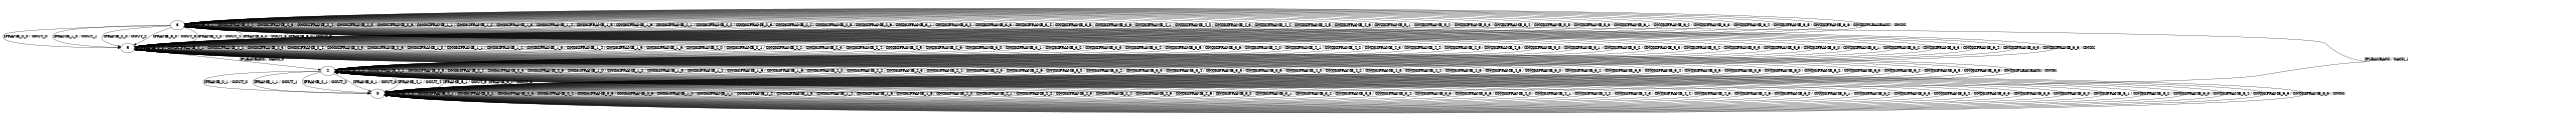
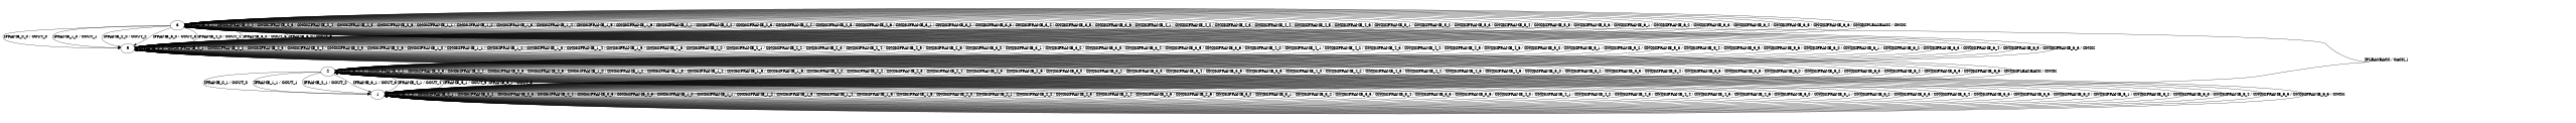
  digraph {
    3
    n2 [label=5]
    2
-   1 [label=8]
+   1
    3 -> 3 [label="IFRAME_0_1 / ONOK"]
    3 -> 3 [label="IFRAME_0_2 / ONOK"]
    3 -> 3 [label="IFRAME_0_3 / ONOK"]
    3 -> 3 [label="IFRAME_0_4 / ONOK"]
    3 -> 3 [label="IFRAME_0_5 / ONOK"]
    3 -> 3 [label="IFRAME_0_6 / ONOK"]
    3 -> 3 [label="IFRAME_1_1 / ONOK"]
    3 -> 3 [label="IFRAME_1_2 / ONOK"]
    3 -> 3 [label="IFRAME_1_3 / ONOK"]
    3 -> 3 [label="IFRAME_1_4 / ONOK"]
    3 -> 3 [label="IFRAME_1_5 / ONOK"]
    3 -> 3 [label="IFRAME_1_6 / ONOK"]
    3 -> 3 [label="IFRAME_2_1 / ONOK"]
    3 -> 3 [label="IFRAME_2_2 / ONOK"]
    3 -> 3 [label="IFRAME_2_3 / ONOK"]
    3 -> 3 [label="IFRAME_2_4 / ONOK"]
    3 -> 3 [label="IFRAME_2_5 / ONOK"]
    3 -> 3 [label="IFRAME_2_6 / ONOK"]
    3 -> 3 [label="IFRAME_3_1 / ONOK"]
    3 -> 3 [label="IFRAME_3_2 / ONOK"]
    3 -> 3 [label="IFRAME_3_3 / ONOK"]
    3 -> 3 [label="IFRAME_3_4 / ONOK"]
    3 -> 3 [label="IFRAME_3_5 / ONOK"]
    3 -> 3 [label="IFRAME_3_6 / ONOK"]
    3 -> 3 [label="IFRAME_4_1 / ONOK"]
    3 -> 3 [label="IFRAME_4_2 / ONOK"]
    3 -> 3 [label="IFRAME_4_3 / ONOK"]
    3 -> 3 [label="IFRAME_4_4 / ONOK"]
    3 -> 3 [label="IFRAME_4_5 / ONOK"]
    3 -> 3 [label="IFRAME_4_6 / ONOK"]
    3 -> 3 [label="IFRAME_5_1 / ONOK"]
    3 -> 3 [label="IFRAME_5_2 / ONOK"]
    3 -> 3 [label="IFRAME_5_3 / ONOK"]
    3 -> 3 [label="IFRAME_5_4 / ONOK"]
    3 -> 3 [label="IFRAME_5_5 / ONOK"]
    3 -> 3 [label="IFRAME_5_6 / ONOK"]
    3 -> 3 [label="IFRAME_6_1 / ONOK"]
    3 -> 3 [label="IFRAME_6_2 / ONOK"]
    3 -> 3 [label="IFRAME_6_3 / ONOK"]
    3 -> 3 [label="IFRAME_6_4 / ONOK"]
    3 -> 3 [label="IFRAME_6_5 / ONOK"]
    3 -> 3 [label="IFRAME_6_6 / ONOK"]
    3 -> 3 [label="IPLEASEACK / ONOK"]
    3 -> n2 [label="IFRAME_0_0 / OOUT_0"]
    3 -> n2 [label="IFRAME_1_0 / OOUT_1"]
    3 -> n2 [label="IFRAME_2_0 / OOUT_2"]
    3 -> n2 [label="IFRAME_3_0 / OOUT_3"]
    3 -> n2 [label="IFRAME_4_0 / OOUT_4"]
    3 -> n2 [label="IFRAME_5_0 / OOUT_5"]
    3 -> n2 [label="IFRAME_6_0 / OOUT_6"]
    n2 -> n2 [label="IFRAME_0_0 / ONOK"]
    n2 -> n2 [label="IFRAME_0_1 / ONOK"]
    n2 -> n2 [label="IFRAME_0_2 / ONOK"]
    n2 -> n2 [label="IFRAME_0_3 / ONOK"]
    n2 -> n2 [label="IFRAME_0_4 / ONOK"]
    n2 -> n2 [label="IFRAME_0_5 / ONOK"]
    n2 -> n2 [label="IFRAME_0_6 / ONOK"]
    n2 -> n2 [label="IFRAME_1_0 / ONOK"]
    n2 -> n2 [label="IFRAME_1_1 / ONOK"]
    n2 -> n2 [label="IFRAME_1_2 / ONOK"]
    n2 -> n2 [label="IFRAME_1_3 / ONOK"]
    n2 -> n2 [label="IFRAME_1_4 / ONOK"]
    n2 -> n2 [label="IFRAME_1_5 / ONOK"]
    n2 -> n2 [label="IFRAME_1_6 / ONOK"]
    n2 -> n2 [label="IFRAME_2_0 / ONOK"]
    n2 -> n2 [label="IFRAME_2_1 / ONOK"]
    n2 -> n2 [label="IFRAME_2_2 / ONOK"]
    n2 -> n2 [label="IFRAME_2_3 / ONOK"]
    n2 -> n2 [label="IFRAME_2_4 / ONOK"]
    n2 -> n2 [label="IFRAME_2_5 / ONOK"]
    n2 -> n2 [label="IFRAME_2_6 / ONOK"]
    n2 -> n2 [label="IFRAME_3_0 / ONOK"]
    n2 -> n2 [label="IFRAME_3_1 / ONOK"]
    n2 -> n2 [label="IFRAME_3_2 / ONOK"]
    n2 -> n2 [label="IFRAME_3_3 / ONOK"]
    n2 -> n2 [label="IFRAME_3_4 / ONOK"]
    n2 -> n2 [label="IFRAME_3_5 / ONOK"]
    n2 -> n2 [label="IFRAME_3_6 / ONOK"]
    n2 -> n2 [label="IFRAME_4_0 / ONOK"]
    n2 -> n2 [label="IFRAME_4_1 / ONOK"]
    n2 -> n2 [label="IFRAME_4_2 / ONOK"]
    n2 -> n2 [label="IFRAME_4_3 / ONOK"]
    n2 -> n2 [label="IFRAME_4_4 / ONOK"]
    n2 -> n2 [label="IFRAME_4_5 / ONOK"]
    n2 -> n2 [label="IFRAME_4_6 / ONOK"]
    n2 -> n2 [label="IFRAME_5_0 / ONOK"]
    n2 -> n2 [label="IFRAME_5_1 / ONOK"]
    n2 -> n2 [label="IFRAME_5_2 / ONOK"]
    n2 -> n2 [label="IFRAME_5_3 / ONOK"]
    n2 -> n2 [label="IFRAME_5_4 / ONOK"]
    n2 -> n2 [label="IFRAME_5_5 / ONOK"]
    n2 -> n2 [label="IFRAME_5_6 / ONOK"]
    n2 -> n2 [label="IFRAME_6_0 / ONOK"]
    n2 -> n2 [label="IFRAME_6_1 / ONOK"]
    n2 -> n2 [label="IFRAME_6_2 / ONOK"]
    n2 -> n2 [label="IFRAME_6_3 / ONOK"]
    n2 -> n2 [label="IFRAME_6_4 / ONOK"]
    n2 -> n2 [label="IFRAME_6_5 / ONOK"]
    n2 -> n2 [label="IFRAME_6_6 / ONOK"]
-   n2 -> 2 [label="IPLEASEACK / OACK_0"]
    2 -> 2 [label="IFRAME_0_0 / ONOK"]
    2 -> 2 [label="IFRAME_0_2 / ONOK"]
    2 -> 2 [label="IFRAME_0_3 / ONOK"]
    2 -> 2 [label="IFRAME_0_4 / ONOK"]
    2 -> 2 [label="IFRAME_0_5 / ONOK"]
    2 -> 2 [label="IFRAME_0_6 / ONOK"]
    2 -> 2 [label="IFRAME_1_0 / ONOK"]
    2 -> 2 [label="IFRAME_1_2 / ONOK"]
    2 -> 2 [label="IFRAME_1_3 / ONOK"]
    2 -> 2 [label="IFRAME_1_4 / ONOK"]
    2 -> 2 [label="IFRAME_1_5 / ONOK"]
    2 -> 2 [label="IFRAME_1_6 / ONOK"]
    2 -> 2 [label="IFRAME_2_0 / ONOK"]
    2 -> 2 [label="IFRAME_2_2 / ONOK"]
    2 -> 2 [label="IFRAME_2_3 / ONOK"]
    2 -> 2 [label="IFRAME_2_4 / ONOK"]
    2 -> 2 [label="IFRAME_2_5 / ONOK"]
    2 -> 2 [label="IFRAME_2_6 / ONOK"]
    2 -> 2 [label="IFRAME_3_0 / ONOK"]
    2 -> 2 [label="IFRAME_3_2 / ONOK"]
    2 -> 2 [label="IFRAME_3_3 / ONOK"]
    2 -> 2 [label="IFRAME_3_4 / ONOK"]
    2 -> 2 [label="IFRAME_3_5 / ONOK"]
    2 -> 2 [label="IFRAME_3_6 / ONOK"]
    2 -> 2 [label="IFRAME_4_0 / ONOK"]
    2 -> 2 [label="IFRAME_4_2 / ONOK"]
    2 -> 2 [label="IFRAME_4_3 / ONOK"]
    2 -> 2 [label="IFRAME_4_4 / ONOK"]
    2 -> 2 [label="IFRAME_4_5 / ONOK"]
    2 -> 2 [label="IFRAME_4_6 / ONOK"]
    2 -> 2 [label="IFRAME_5_0 / ONOK"]
    2 -> 2 [label="IFRAME_5_2 / ONOK"]
    2 -> 2 [label="IFRAME_5_3 / ONOK"]
    2 -> 2 [label="IFRAME_5_4 / ONOK"]
    2 -> 2 [label="IFRAME_5_5 / ONOK"]
    2 -> 2 [label="IFRAME_5_6 / ONOK"]
    2 -> 2 [label="IFRAME_6_0 / ONOK"]
    2 -> 2 [label="IFRAME_6_2 / ONOK"]
    2 -> 2 [label="IFRAME_6_3 / ONOK"]
    2 -> 2 [label="IFRAME_6_4 / ONOK"]
    2 -> 2 [label="IFRAME_6_5 / ONOK"]
    2 -> 2 [label="IFRAME_6_6 / ONOK"]
    2 -> 2 [label="IPLEASEACK / ONOK"]
    2 -> 1 [label="IFRAME_0_1 / OOUT_0"]
    2 -> 1 [label="IFRAME_1_1 / OOUT_1"]
    2 -> 1 [label="IFRAME_2_1 / OOUT_2"]
    2 -> 1 [label="IFRAME_3_1 / OOUT_3"]
    2 -> 1 [label="IFRAME_4_1 / OOUT_4"]
    2 -> 1 [label="IFRAME_5_1 / OOUT_5"]
    2 -> 1 [label="IFRAME_6_1 / OOUT_6"]
    1 -> 3 [label="IPLEASEACK / OACK_1"]
    1 -> 1 [label="IFRAME_0_0 / ONOK"]
    1 -> 1 [label="IFRAME_0_1 / ONOK"]
    1 -> 1 [label="IFRAME_0_2 / ONOK"]
    1 -> 1 [label="IFRAME_0_3 / ONOK"]
    1 -> 1 [label="IFRAME_0_4 / ONOK"]
    1 -> 1 [label="IFRAME_0_5 / ONOK"]
    1 -> 1 [label="IFRAME_0_6 / ONOK"]
    1 -> 1 [label="IFRAME_1_0 / ONOK"]
    1 -> 1 [label="IFRAME_1_1 / ONOK"]
    1 -> 1 [label="IFRAME_1_2 / ONOK"]
    1 -> 1 [label="IFRAME_1_3 / ONOK"]
    1 -> 1 [label="IFRAME_1_4 / ONOK"]
    1 -> 1 [label="IFRAME_1_5 / ONOK"]
    1 -> 1 [label="IFRAME_1_6 / ONOK"]
    1 -> 1 [label="IFRAME_2_0 / ONOK"]
    1 -> 1 [label="IFRAME_2_1 / ONOK"]
    1 -> 1 [label="IFRAME_2_2 / ONOK"]
    1 -> 1 [label="IFRAME_2_3 / ONOK"]
    1 -> 1 [label="IFRAME_2_4 / ONOK"]
    1 -> 1 [label="IFRAME_2_5 / ONOK"]
    1 -> 1 [label="IFRAME_2_6 / ONOK"]
    1 -> 1 [label="IFRAME_3_0 / ONOK"]
    1 -> 1 [label="IFRAME_3_1 / ONOK"]
    1 -> 1 [label="IFRAME_3_2 / ONOK"]
    1 -> 1 [label="IFRAME_3_3 / ONOK"]
    1 -> 1 [label="IFRAME_3_4 / ONOK"]
    1 -> 1 [label="IFRAME_3_5 / ONOK"]
    1 -> 1 [label="IFRAME_3_6 / ONOK"]
    1 -> 1 [label="IFRAME_4_0 / ONOK"]
    1 -> 1 [label="IFRAME_4_1 / ONOK"]
    1 -> 1 [label="IFRAME_4_2 / ONOK"]
    1 -> 1 [label="IFRAME_4_3 / ONOK"]
    1 -> 1 [label="IFRAME_4_4 / ONOK"]
    1 -> 1 [label="IFRAME_4_5 / ONOK"]
    1 -> 1 [label="IFRAME_4_6 / ONOK"]
    1 -> 1 [label="IFRAME_5_0 / ONOK"]
    1 -> 1 [label="IFRAME_5_1 / ONOK"]
    1 -> 1 [label="IFRAME_5_2 / ONOK"]
    1 -> 1 [label="IFRAME_5_3 / ONOK"]
    1 -> 1 [label="IFRAME_5_4 / ONOK"]
    1 -> 1 [label="IFRAME_5_5 / ONOK"]
    1 -> 1 [label="IFRAME_5_6 / ONOK"]
    1 -> 1 [label="IFRAME_6_0 / ONOK"]
    1 -> 1 [label="IFRAME_6_1 / ONOK"]
    1 -> 1 [label="IFRAME_6_2 / ONOK"]
    1 -> 1 [label="IFRAME_6_3 / ONOK"]
    1 -> 1 [label="IFRAME_6_4 / ONOK"]
    1 -> 1 [label="IFRAME_6_5 / ONOK"]
    1 -> 1 [label="IFRAME_6_6 / ONOK"]
  }
